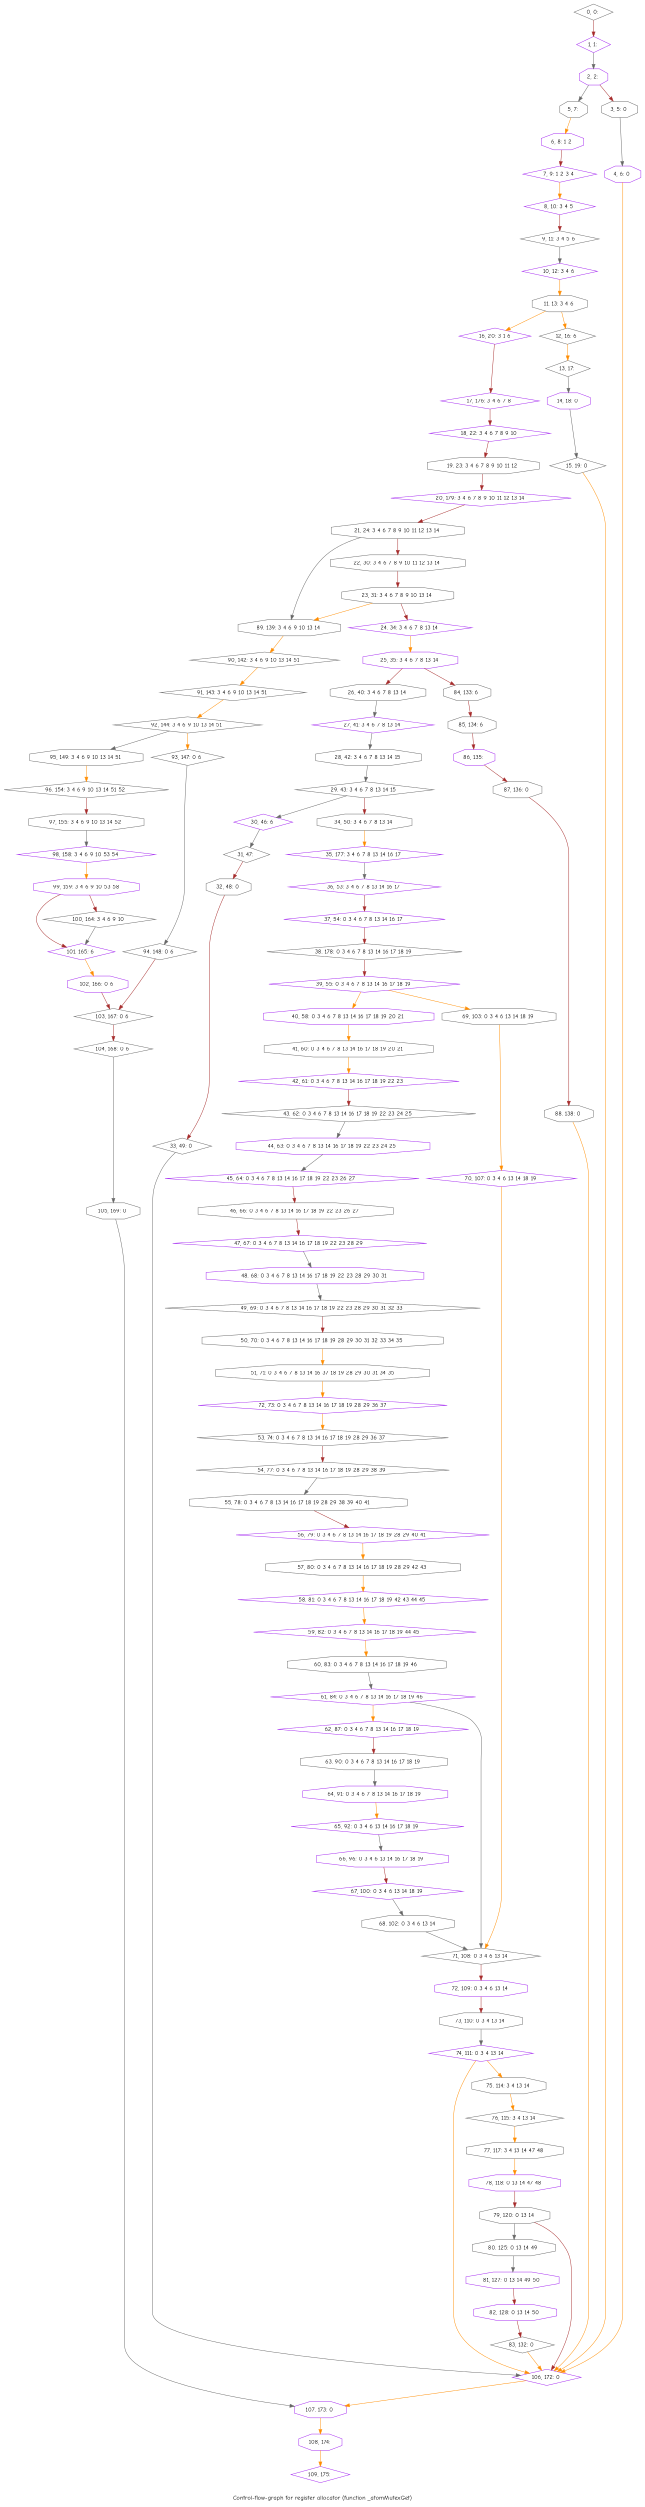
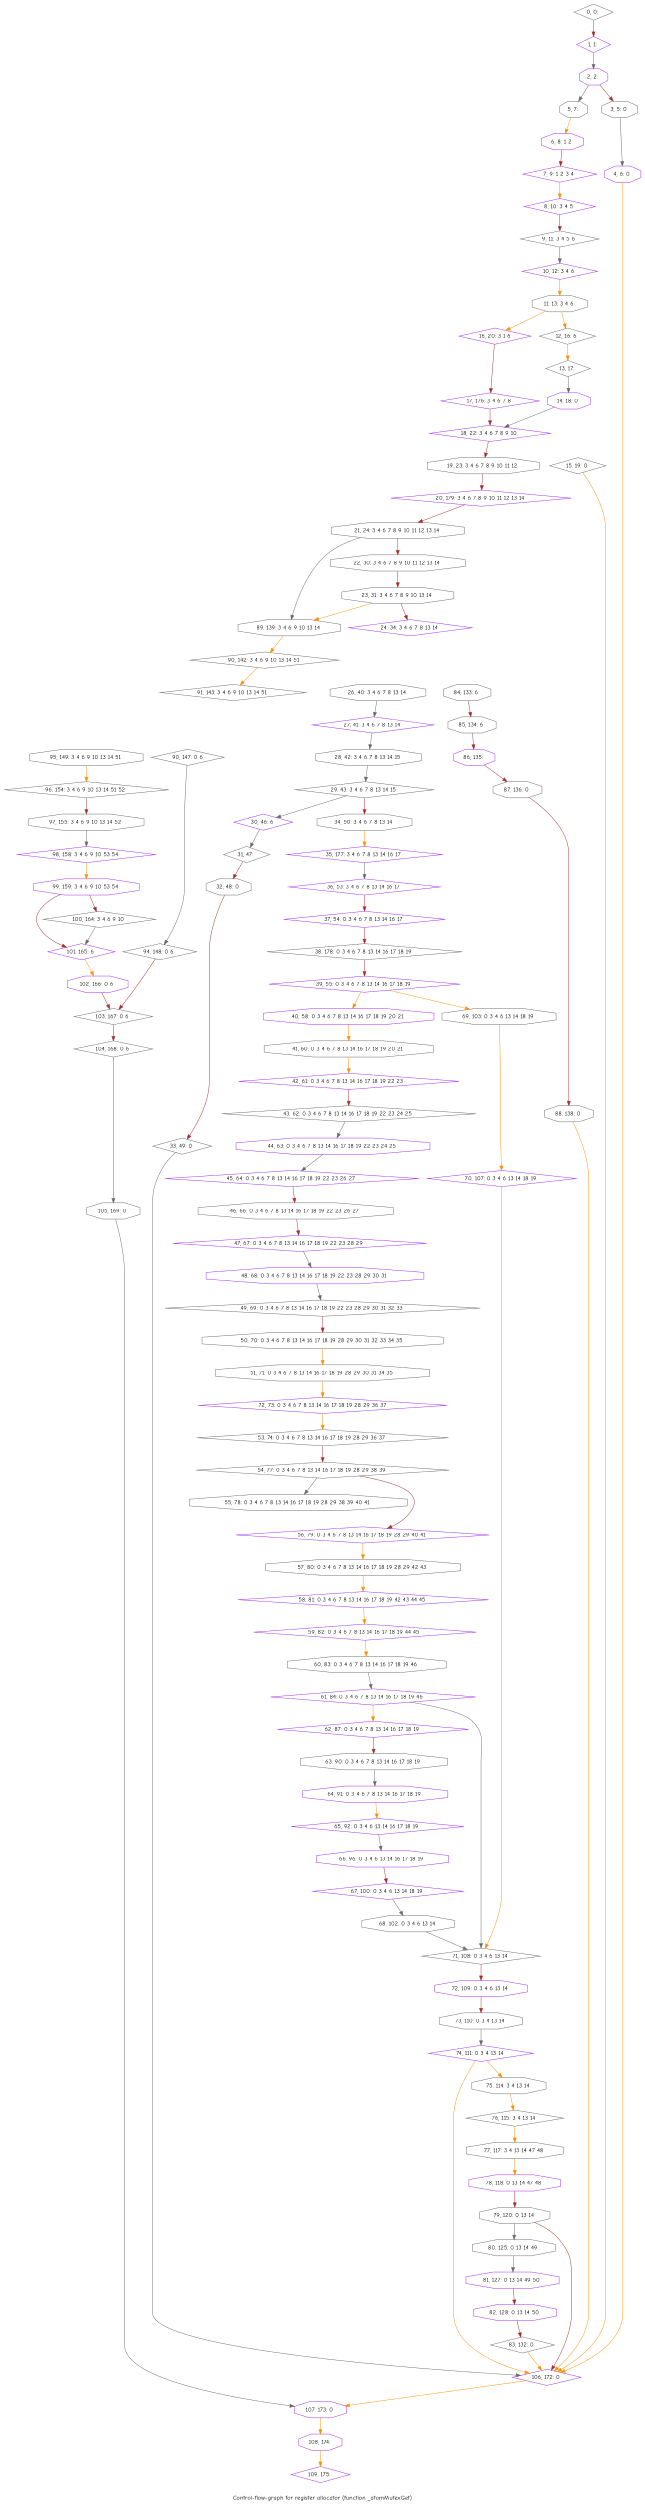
  digraph {
    fontname="Comic Neue"
    label="Control-flow-graph for register allocator (function _atomMutexGet)"
    node [color=gray40 fontname="Comic Neue" shape=diamond]
    edge [color=brown fontname="Comic Neue"]
    n1 [label="0, 0: "]
    n2 [color=purple label="1, 1: "]
    n3 [color=purple label="2, 2: " shape=octagon]
    n4 [label="3, 5: 0 " shape=octagon]
    n5 [label="5, 7: " shape=octagon]
    n6 [color=purple label="4, 6: 0 " shape=octagon]
    n7 [color=purple label="6, 8: 1 2 " shape=octagon]
    n8 [color=purple label="106, 172: 0 "]
    n9 [color=purple label="107, 173: 0 " shape=octagon]
    n10 [color=purple label="7, 9: 1 2 3 4 "]
    n11 [color=purple label="8, 10: 3 4 5 "]
    n12 [label="9, 11: 3 4 5 6 "]
    n13 [color=purple label="10, 12: 3 4 6 "]
    n14 [label="11, 13: 3 4 6 " shape=octagon]
    n15 [label="12, 16: 6 "]
    n16 [color=purple label="16, 20: 3 1 6"]
    n17 [label="13, 17: "]
    n18 [color=purple label="17, 176: 3 4 6 7 8 "]
    n19 [color=purple label="14, 18: 0 " shape=octagon]
    n20 [label="15, 19: 0 "]
    n21 [color=purple label="18, 22: 3 4 6 7 8 9 10 "]
    n22 [label="19, 23: 3 4 6 7 8 9 10 11 12 " shape=octagon]
    n23 [color=purple label="20, 179: 3 4 6 7 8 9 10 11 12 13 14 "]
    n24 [label="21, 24: 3 4 6 7 8 9 10 11 12 13 14 " shape=octagon]
    n25 [label="22, 30: 3 4 6 7 8 9 10 11 12 13 14 " shape=octagon]
    n26 [label="89, 139: 3 4 6 9 10 13 14 " shape=octagon]
    n27 [label="23, 31: 3 4 6 7 8 9 10 13 14 " shape=octagon]
    n28 [label="90, 142: 3 4 6 9 10 13 14 51 "]
    n29 [color=purple label="24, 34: 3 4 6 7 8 13 14 "]
-   n30 [color=purple label="25, 35: 3 4 6 7 8 13 14 " shape=octagon]
    n31 [label="26, 40: 3 4 6 7 8 13 14 " shape=octagon]
    n32 [label="84, 133: 6 " shape=octagon]
    n33 [color=purple label="27, 41: 3 4 6 7 8 13 14 "]
    n34 [label="85, 134: 6 " shape=octagon]
    n35 [label="28, 42: 3 4 6 7 8 13 14 15 " shape=octagon]
    n36 [label="29, 43: 3 4 6 7 8 13 14 15 "]
    n37 [color=purple label="30, 46: 6 "]
    n38 [label="34, 50: 3 4 6 7 8 13 14 " shape=octagon]
    n39 [label="31, 47: "]
    n40 [color=purple label="35, 177: 3 4 6 7 8 13 14 16 17 "]
    n41 [label="32, 48: 0 " shape=octagon]
    n42 [label="33, 49: 0 "]
    n43 [color=purple label="36, 53: 3 4 6 7 8 13 14 16 17 "]
    n44 [color=purple label="37, 54: 0 3 4 6 7 8 13 14 16 17 "]
    n45 [label="38, 178: 0 3 4 6 7 8 13 14 16 17 18 19 "]
    n46 [color=purple label="39, 55: 0 3 4 6 7 8 13 14 16 17 18 19 "]
    n47 [color=purple label="40, 58: 0 3 4 6 7 8 13 14 16 17 18 19 20 21 " shape=octagon]
    n48 [label="69, 103: 0 3 4 6 13 14 18 19 " shape=octagon]
    n49 [label="41, 60: 0 3 4 6 7 8 13 14 16 17 18 19 20 21 " shape=octagon]
    n50 [color=purple label="70, 107: 0 3 4 6 13 14 18 19 "]
    n51 [color=purple label="42, 61: 0 3 4 6 7 8 13 14 16 17 18 19 22 23 "]
    n52 [label="43, 62: 0 3 4 6 7 8 13 14 16 17 18 19 22 23 24 25 "]
    n53 [color=purple label="44, 63: 0 3 4 6 7 8 13 14 16 17 18 19 22 23 24 25 " shape=octagon]
    n54 [color=purple label="45, 64: 0 3 4 6 7 8 13 14 16 17 18 19 22 23 26 27 "]
    n55 [label="46, 66: 0 3 4 6 7 8 13 14 16 17 18 19 22 23 26 27 " shape=octagon]
    n56 [color=purple label="47, 67: 0 3 4 6 7 8 13 14 16 17 18 19 22 23 28 29 "]
    n57 [color=purple label="48, 68: 0 3 4 6 7 8 13 14 16 17 18 19 22 23 28 29 30 31 " shape=octagon]
    n58 [label="49, 69: 0 3 4 6 7 8 13 14 16 17 18 19 22 23 28 29 30 31 32 33 "]
    n59 [label="50, 70: 0 3 4 6 7 8 13 14 16 17 18 19 28 29 30 31 32 33 34 35 " shape=octagon]
-   n60 [label="51, 71: 0 3 4 6 7 8 13 14 16 37 18 19 28 29 30 31 34 35" shape=octagon]
+   n60 [label="51, 71: 0 3 4 6 7 8 13 14 16 17 18 19 28 29 30 31 34 35 " shape=octagon]
    n61 [color=purple label="72, 73: 0 3 4 6 7 8 13 14 16 17 18 19 28 29 36 37"]
    n62 [label="53, 74: 0 3 4 6 7 8 13 14 16 17 18 19 28 29 36 37 "]
    n63 [label="54, 77: 0 3 4 6 7 8 13 14 16 17 18 19 28 29 38 39 "]
    n64 [label="55, 78: 0 3 4 6 7 8 13 14 16 17 18 19 28 29 38 39 40 41 " shape=octagon]
    n65 [color=purple label="56, 79: 0 3 4 6 7 8 13 14 16 17 18 19 28 29 40 41 "]
    n66 [label="57, 80: 0 3 4 6 7 8 13 14 16 17 18 19 28 29 42 43 " shape=octagon]
    n67 [color=purple label="58, 81: 0 3 4 6 7 8 13 14 16 17 18 19 42 43 44 45 "]
    n68 [color=purple label="59, 82: 0 3 4 6 7 8 13 14 16 17 18 19 44 45 "]
    n69 [label="60, 83: 0 3 4 6 7 8 13 14 16 17 18 19 46 " shape=octagon]
    n70 [color=purple label="61, 84: 0 3 4 6 7 8 13 14 16 17 18 19 46 "]
    n71 [color=purple label="62, 87: 0 3 4 6 7 8 13 14 16 17 18 19 "]
    n72 [label="71, 108: 0 3 4 6 13 14 "]
    n73 [label="63, 90: 0 3 4 6 7 8 13 14 16 17 18 19 " shape=octagon]
    n74 [color=purple label="72, 109: 0 3 4 6 13 14 " shape=octagon]
    n75 [color=purple label="64, 91: 0 3 4 6 7 8 13 14 16 17 18 19 " shape=octagon]
    n76 [color=purple label="65, 92: 0 3 4 6 13 14 16 17 18 19 "]
    n77 [color=purple label="66, 96: 0 3 4 6 13 14 16 17 18 19 " shape=octagon]
    n78 [color=purple label="67, 100: 0 3 4 6 13 14 18 19 "]
    n79 [label="68, 102: 0 3 4 6 13 14 " shape=octagon]
    n80 [label="73, 110: 0 3 4 13 14 " shape=octagon]
    n81 [color=purple label="74, 111: 0 3 4 13 14 "]
    n82 [label="75, 114: 3 4 13 14 " shape=octagon]
    n83 [label="76, 115: 3 4 13 14 "]
    n84 [label="77, 117: 3 4 13 14 47 48 " shape=octagon]
    n85 [color=purple label="78, 118: 0 13 14 47 48 " shape=octagon]
    n86 [label="79, 120: 0 13 14 " shape=octagon]
    n87 [label="80, 125: 0 13 14 49 " shape=octagon]
    n88 [color=purple label="81, 127: 0 13 14 49 50 " shape=octagon]
    n89 [color=purple label="82, 128: 0 13 14 50 " shape=octagon]
    n90 [label="83, 132: 0 "]
    n91 [color=purple label="86, 135: " shape=octagon]
    n92 [label="87, 136: 0 " shape=octagon]
    n93 [label="88, 138: 0 " shape=octagon]
    n94 [label="91, 143: 3 4 6 9 10 13 14 51 "]
-   n95 [label="92, 144: 3 4 6 9 10 13 14 51 "]
-   n96 [label="93, 147: 0 6 "]
+   n96 [label="90, 147: 0 6"]
    n97 [label="95, 149: 3 4 6 9 10 13 14 51 " shape=octagon]
    n98 [label="94, 148: 0 6 "]
    n99 [label="96, 154: 3 4 6 9 10 13 14 51 52 "]
    n100 [label="103, 167: 0 6 "]
    n101 [label="104, 168: 0 6 "]
    n102 [label="97, 155: 3 4 6 9 10 13 14 52 " shape=octagon]
    n103 [color=purple label="98, 158: 3 4 6 9 10 53 54 "]
-   n104 [color=purple label="99, 159: 3 4 6 9 10 53 58" shape=octagon]
+   n104 [color=purple label="99, 159: 3 4 6 9 10 53 54 " shape=octagon]
    n105 [label="100, 164: 3 4 6 9 10 "]
    n106 [color=purple label="101, 165: 6 "]
    n107 [color=purple label="102, 166: 0 6 " shape=octagon]
    n108 [label="105, 169: 0 " shape=octagon]
    n109 [color=purple label="108, 174: " shape=octagon]
    n110 [color=purple label="109, 175: "]
    n1 -> n2
    n2 -> n3 [color=gray40]
    n3 -> n4
    n3 -> n5 [color=gray40]
    n4 -> n6 [color=gray40]
    n5 -> n7 [color=darkorange]
    n6 -> n8 [color=darkorange]
    n7 -> n10
    n8 -> n9 [color=darkorange]
    n9 -> n109 [color=darkorange]
    n10 -> n11 [color=darkorange]
    n11 -> n12
    n12 -> n13 [color=gray40]
    n13 -> n14 [color=darkorange]
    n14 -> n15 [color=darkorange]
    n14 -> n16 [color=darkorange]
    n15 -> n17 [color=darkorange]
    n16 -> n18
    n17 -> n19 [color=gray40]
    n18 -> n21
-   n19 -> n20 [color=gray40]
+   n19 -> n21 [color=gray40]
    n20 -> n8 [color=darkorange]
    n21 -> n22
    n22 -> n23
    n23 -> n24
    n24 -> n25
    n24 -> n26 [color=gray40]
    n25 -> n27
    n26 -> n28 [color=darkorange]
    n27 -> n26 [color=darkorange]
    n27 -> n29
    n28 -> n94 [color=darkorange]
-   n29 -> n30 [color=darkorange]
-   n30 -> n31
-   n30 -> n32
    n31 -> n33 [color=gray40]
    n32 -> n34
    n33 -> n35 [color=gray40]
    n34 -> n91
    n35 -> n36 [color=gray40]
    n36 -> n37 [color=gray40]
    n36 -> n38
    n37 -> n39 [color=gray40]
    n38 -> n40 [color=darkorange]
    n39 -> n41
    n40 -> n43 [color=gray40]
    n41 -> n42
    n42 -> n8 [color=gray40]
    n43 -> n44
    n44 -> n45
    n45 -> n46
    n46 -> n47 [color=darkorange]
    n46 -> n48 [color=darkorange]
    n47 -> n49 [color=darkorange]
    n48 -> n50 [color=darkorange]
    n49 -> n51 [color=darkorange]
    n50 -> n72 [color=darkorange]
    n51 -> n52
    n52 -> n53 [color=gray40]
    n53 -> n54 [color=gray40]
    n54 -> n55
    n55 -> n56
    n56 -> n57 [color=gray40]
    n57 -> n58 [color=gray40]
    n58 -> n59
    n59 -> n60 [color=darkorange]
    n60 -> n61 [color=darkorange]
    n61 -> n62 [color=darkorange]
    n62 -> n63
    n63 -> n64 [color=gray40]
-   n64 -> n65
+   n63 -> n65
    n65 -> n66 [color=darkorange]
    n66 -> n67 [color=darkorange]
    n67 -> n68 [color=darkorange]
    n68 -> n69 [color=darkorange]
    n69 -> n70 [color=gray40]
    n70 -> n71 [color=darkorange]
    n70 -> n72 [color=gray40]
    n71 -> n73
    n72 -> n74
    n73 -> n75 [color=gray40]
    n74 -> n80
    n75 -> n76 [color=darkorange]
    n76 -> n77 [color=gray40]
    n77 -> n78
    n78 -> n79 [color=gray40]
    n79 -> n72 [color=gray40]
    n80 -> n81 [color=gray40]
    n81 -> n8 [color=darkorange]
    n81 -> n82 [color=darkorange]
    n82 -> n83 [color=darkorange]
    n83 -> n84 [color=darkorange]
    n84 -> n85 [color=darkorange]
    n85 -> n86
    n86 -> n8
    n86 -> n87 [color=gray40]
    n87 -> n88 [color=gray40]
    n88 -> n89
    n89 -> n90
    n90 -> n8 [color=darkorange]
    n91 -> n92
    n92 -> n93
    n93 -> n8 [color=darkorange]
-   n94 -> n95 [color=darkorange]
-   n95 -> n96 [color=darkorange]
-   n95 -> n97 [color=gray40]
    n96 -> n98 [color=gray40]
    n97 -> n99 [color=darkorange]
    n98 -> n100
    n99 -> n102
    n100 -> n101
    n101 -> n108 [color=gray40]
    n102 -> n103 [color=gray40]
    n103 -> n104 [color=darkorange]
    n104 -> n105
    n104 -> n106
    n105 -> n106 [color=gray40]
    n106 -> n107 [color=darkorange]
    n107 -> n100
    n108 -> n9 [color=gray40]
    n109 -> n110 [color=darkorange]
  }
